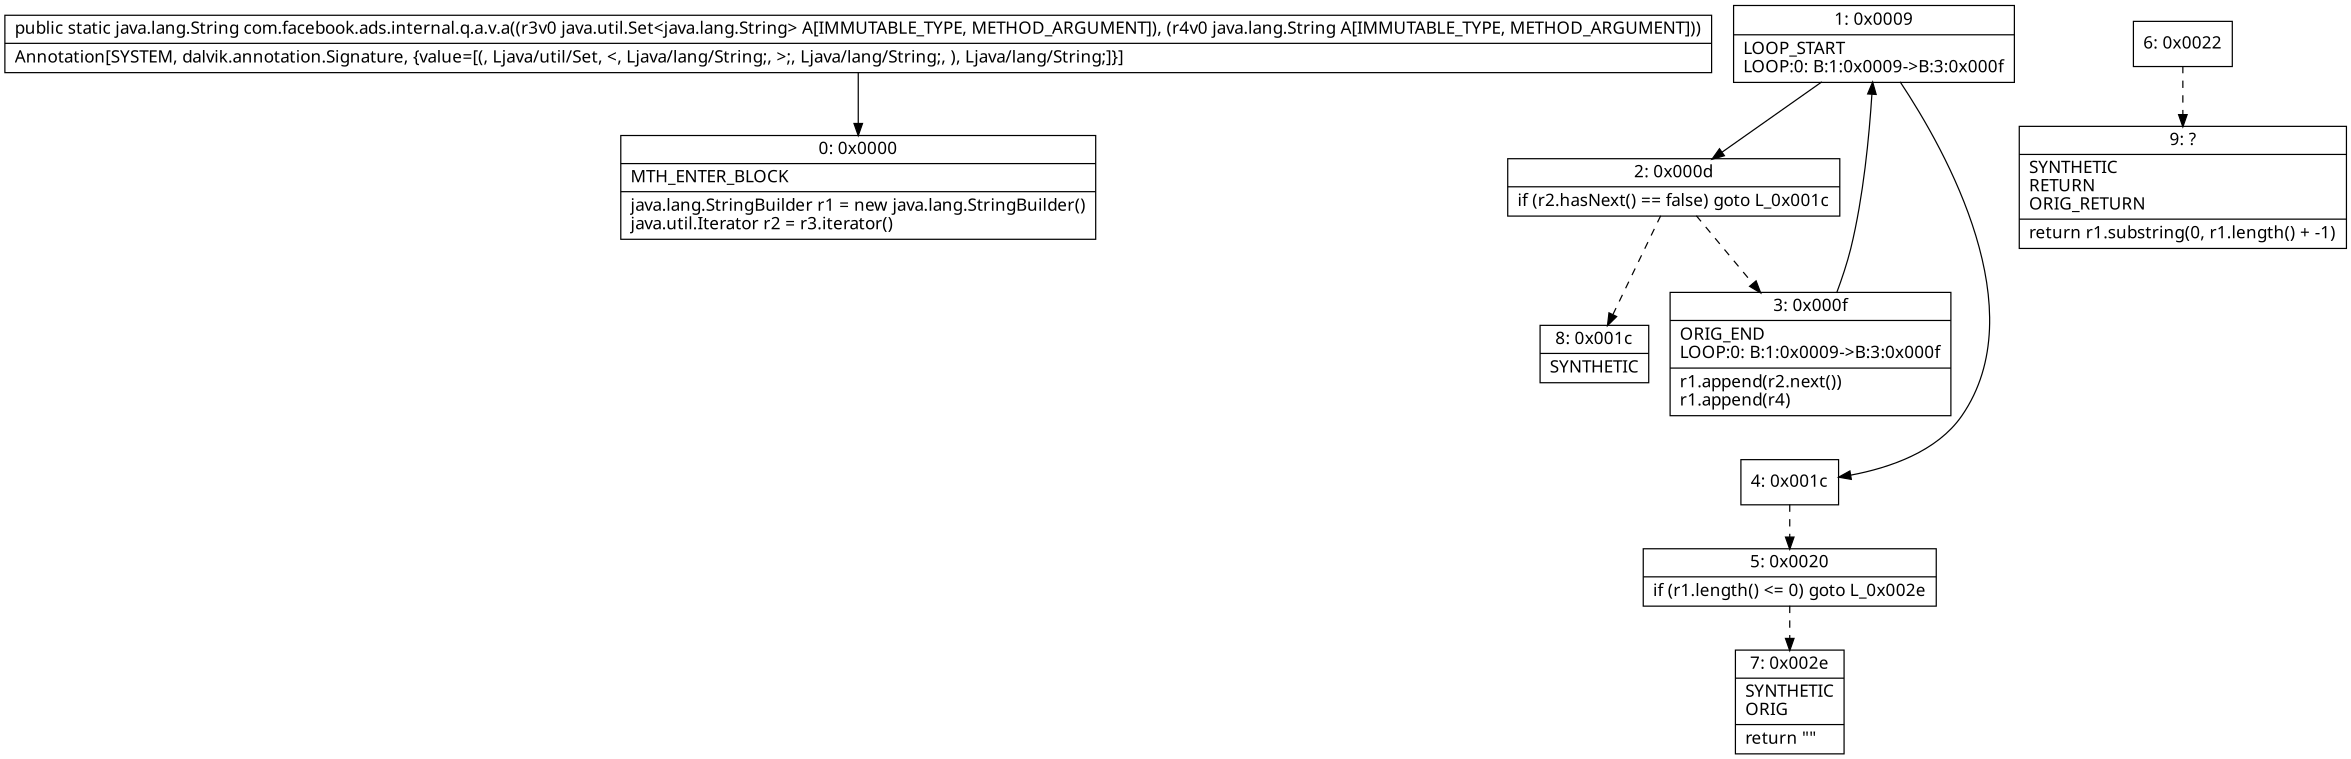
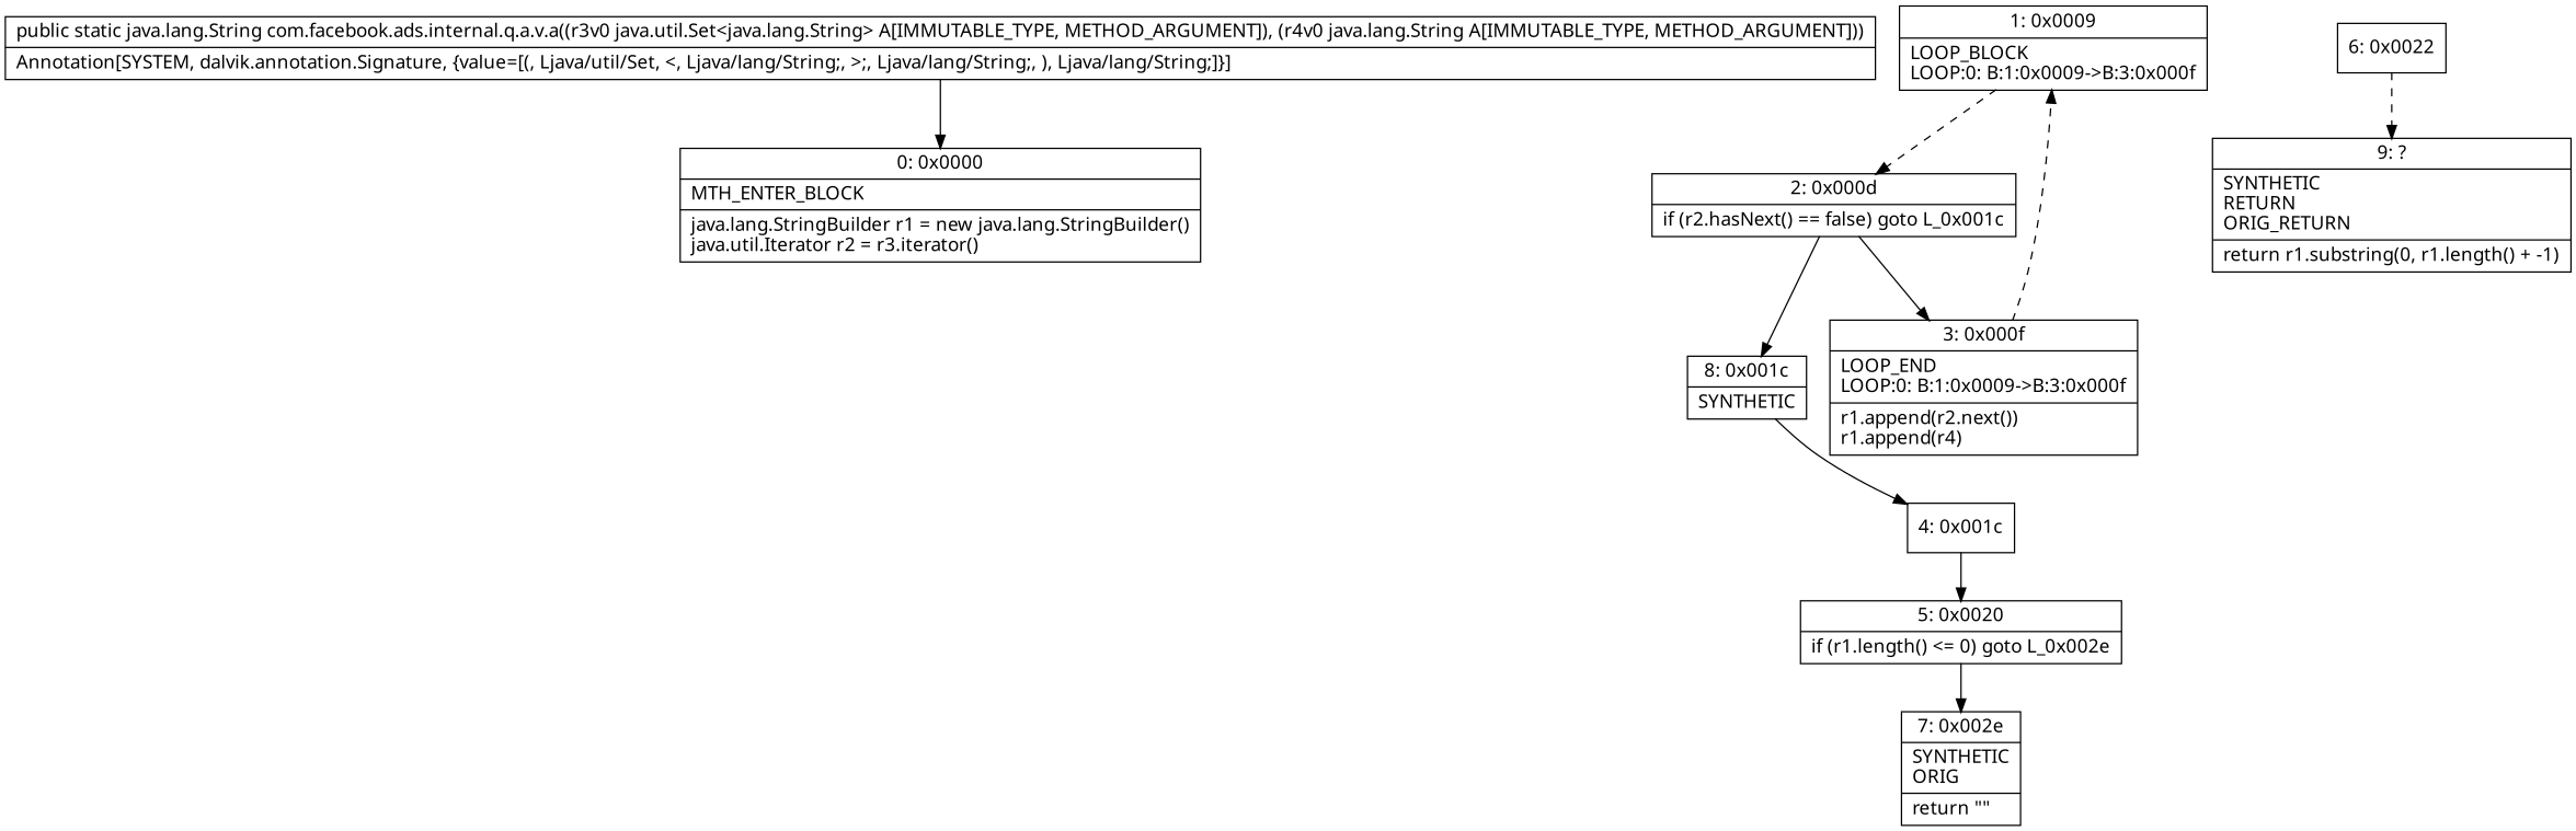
  digraph {
    fontname="Noto Sans"
    node [fontname="Noto Sans" shape=record]
    edge [fontname="Noto Sans"]
    n1 [label="{0\:\ 0x0000|MTH_ENTER_BLOCK\l|java.lang.StringBuilder r1 = new java.lang.StringBuilder()\ljava.util.Iterator r2 = r3.iterator()\l}"]
-   n2 [label="{1\:\ 0x0009|LOOP_START\lLOOP:0: B:1:0x0009\-\>B:3:0x000f\l}"]
+   n2 [label="{1\:\ 0x0009|LOOP_BLOCK\lLOOP:0: B:1:0x0009\-\>B:3:0x000f\l}"]
    n3 [label="{2\:\ 0x000d|if (r2.hasNext() == false) goto L_0x001c\l}"]
-   n4 [label="{3\:\ 0x000f|ORIG_END\lLOOP:0: B:1:0x0009\-\>B:3:0x000f\l|r1.append(r2.next())\lr1.append(r4)\l}"]
+   n4 [label="{3\:\ 0x000f|LOOP_END\lLOOP:0: B:1:0x0009\-\>B:3:0x000f\l|r1.append(r2.next())\lr1.append(r4)\l}"]
    n5 [label="{8\:\ 0x001c|SYNTHETIC\l}"]
    n6 [label="{4\:\ 0x001c}"]
    n7 [label="{5\:\ 0x0020|if (r1.length() \<= 0) goto L_0x002e\l}"]
    n8 [label="{7\:\ 0x002e|SYNTHETIC\lORIG\l|return \"\"\l}"]
    n9 [label="{6\:\ 0x0022}"]
    n10 [label="{9\:\ ?|SYNTHETIC\lRETURN\lORIG_RETURN\l|return r1.substring(0, r1.length() + \-1)\l}"]
    n11 [label="{public static java.lang.String com.facebook.ads.internal.q.a.v.a((r3v0 java.util.Set\<java.lang.String\> A[IMMUTABLE_TYPE, METHOD_ARGUMENT]), (r4v0 java.lang.String A[IMMUTABLE_TYPE, METHOD_ARGUMENT]))  | Annotation[SYSTEM, dalvik.annotation.Signature, \{value=[(, Ljava\/util\/Set, \<, Ljava\/lang\/String;, \>;, Ljava\/lang\/String;, ), Ljava\/lang\/String;]\}]\l}"]
-   n2 -> n3
-   n3 -> n4 [style=dashed]
-   n3 -> n5 [style=dashed]
-   n4 -> n2
-   n2 -> n6
-   n6 -> n7 [style=dashed]
-   n7 -> n8 [style=dashed]
+   n2 -> n3 [style=dashed]
+   n3 -> n4 [style=solid]
+   n3 -> n5
+   n4 -> n2 [style=dashed]
+   n5 -> n6
+   n6 -> n7
+   n7 -> n8
    n9 -> n10 [style=dashed]
    n11 -> n1
  }
